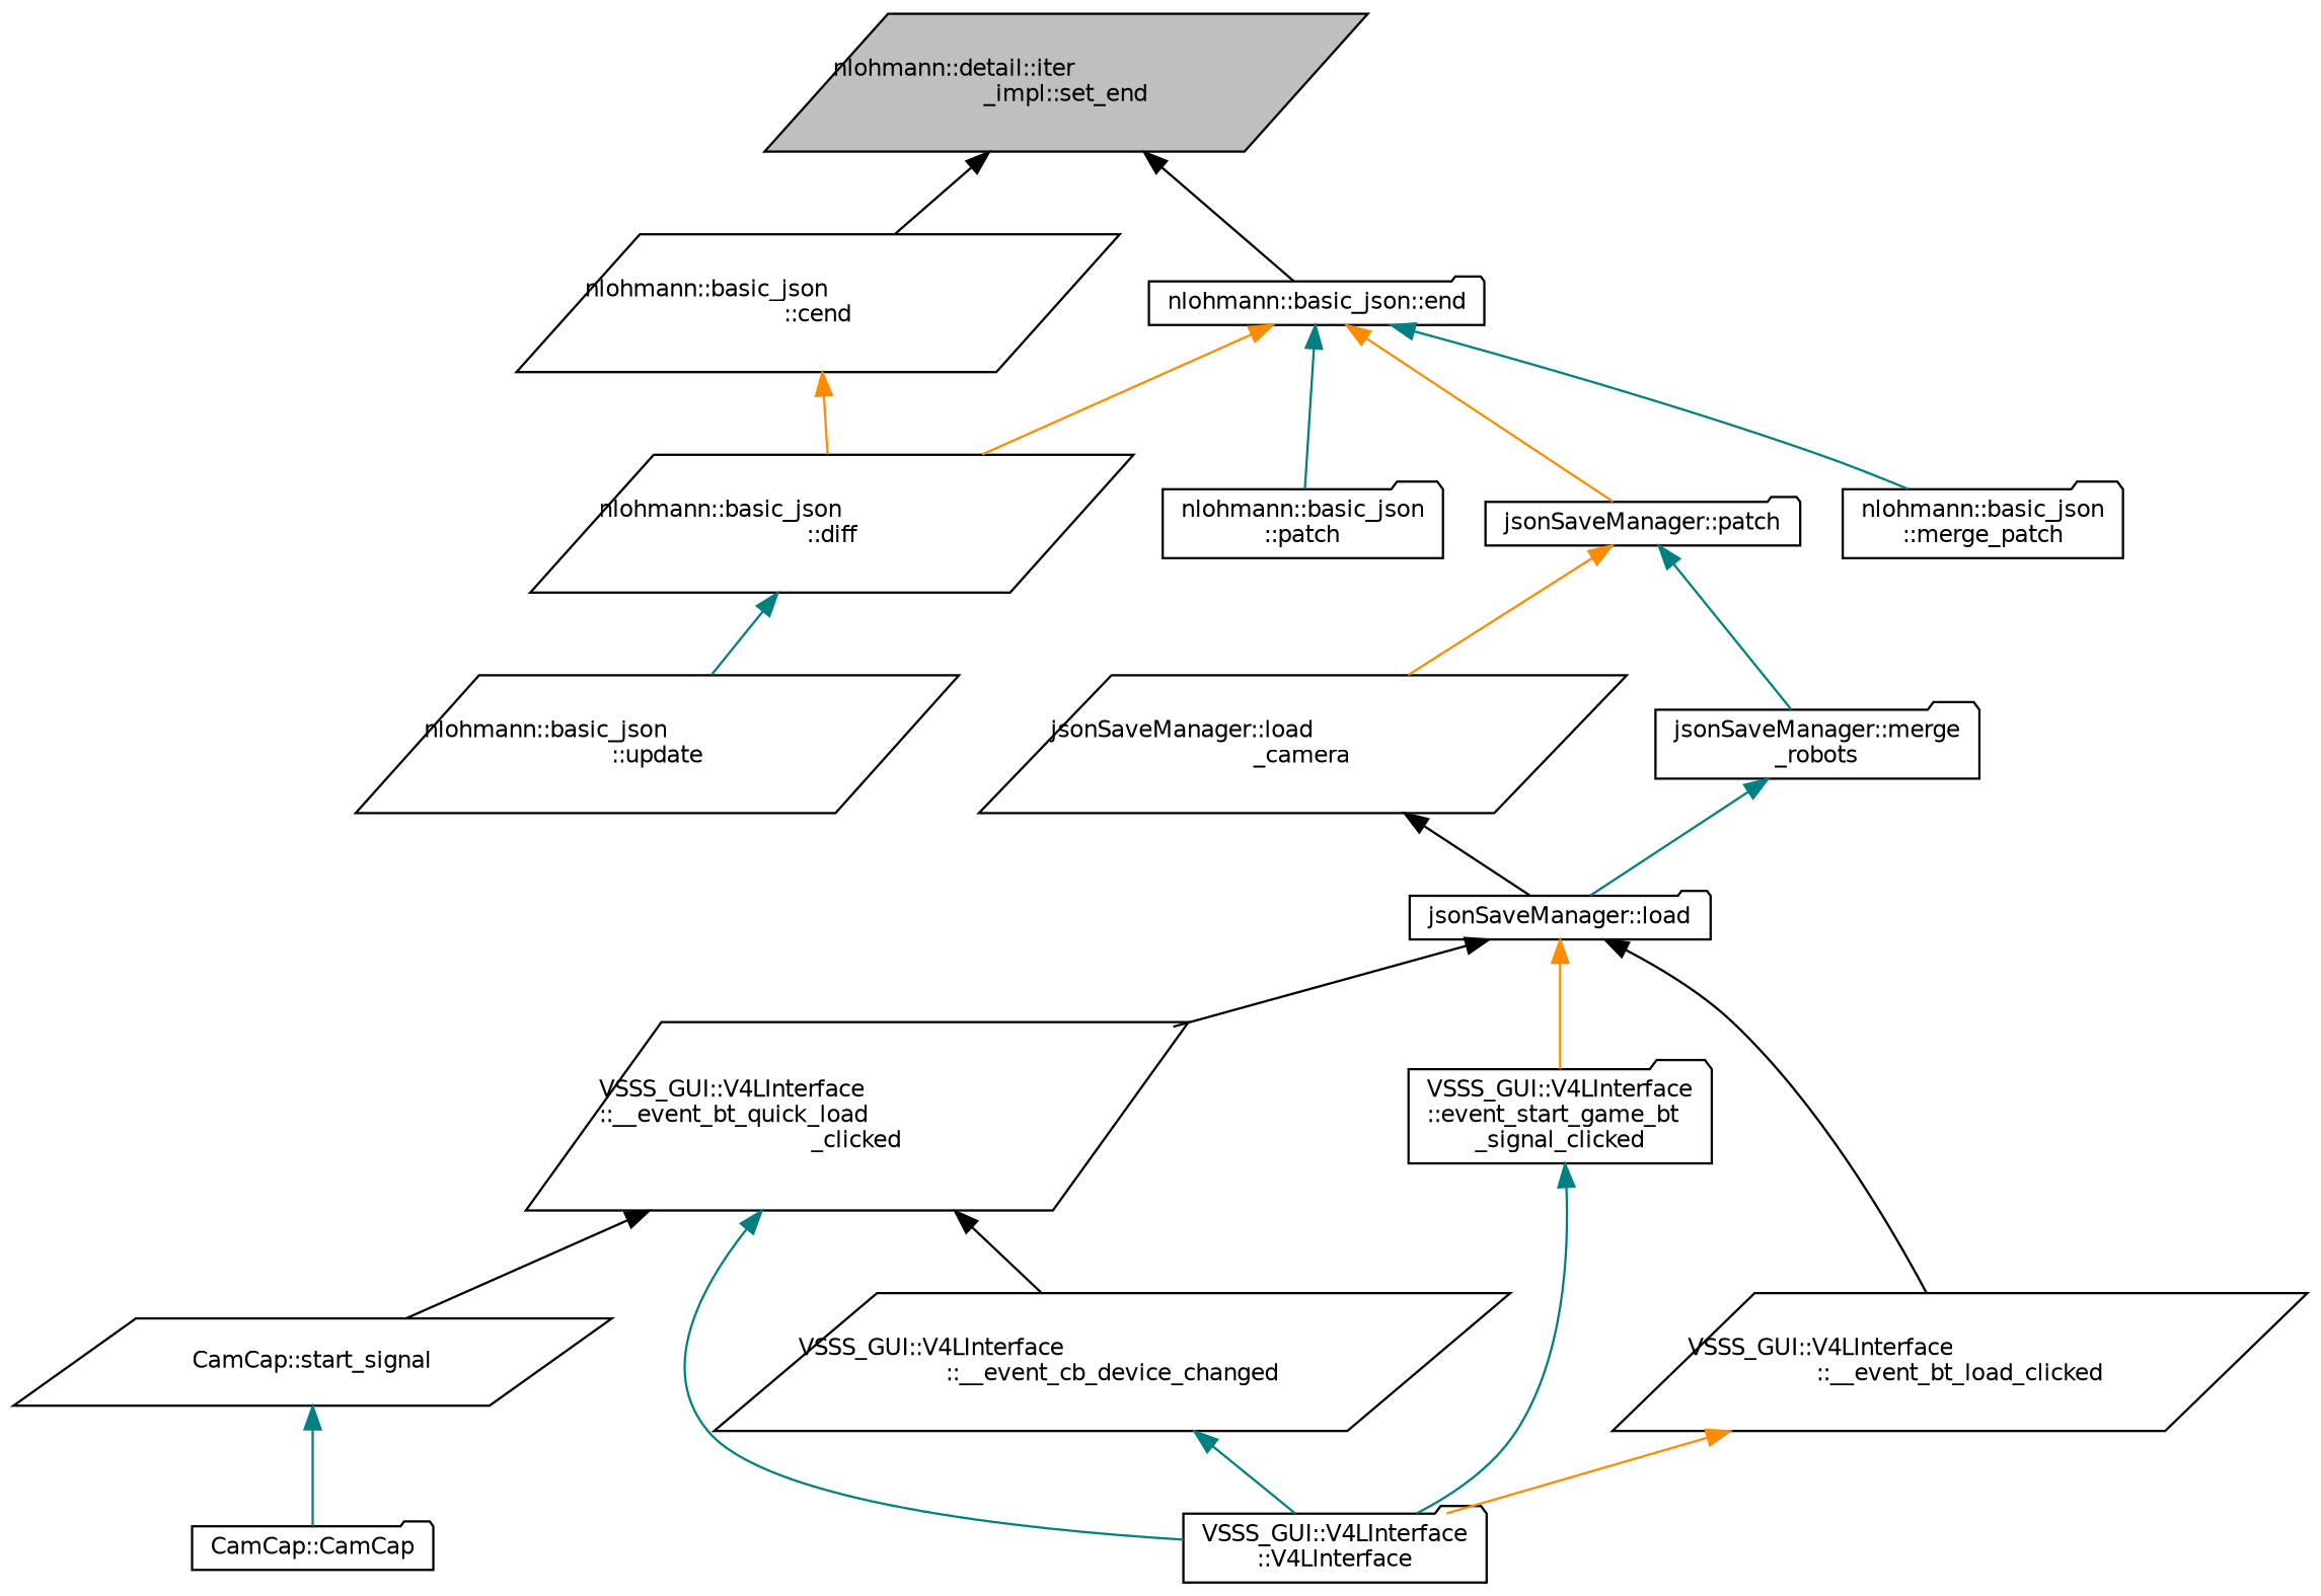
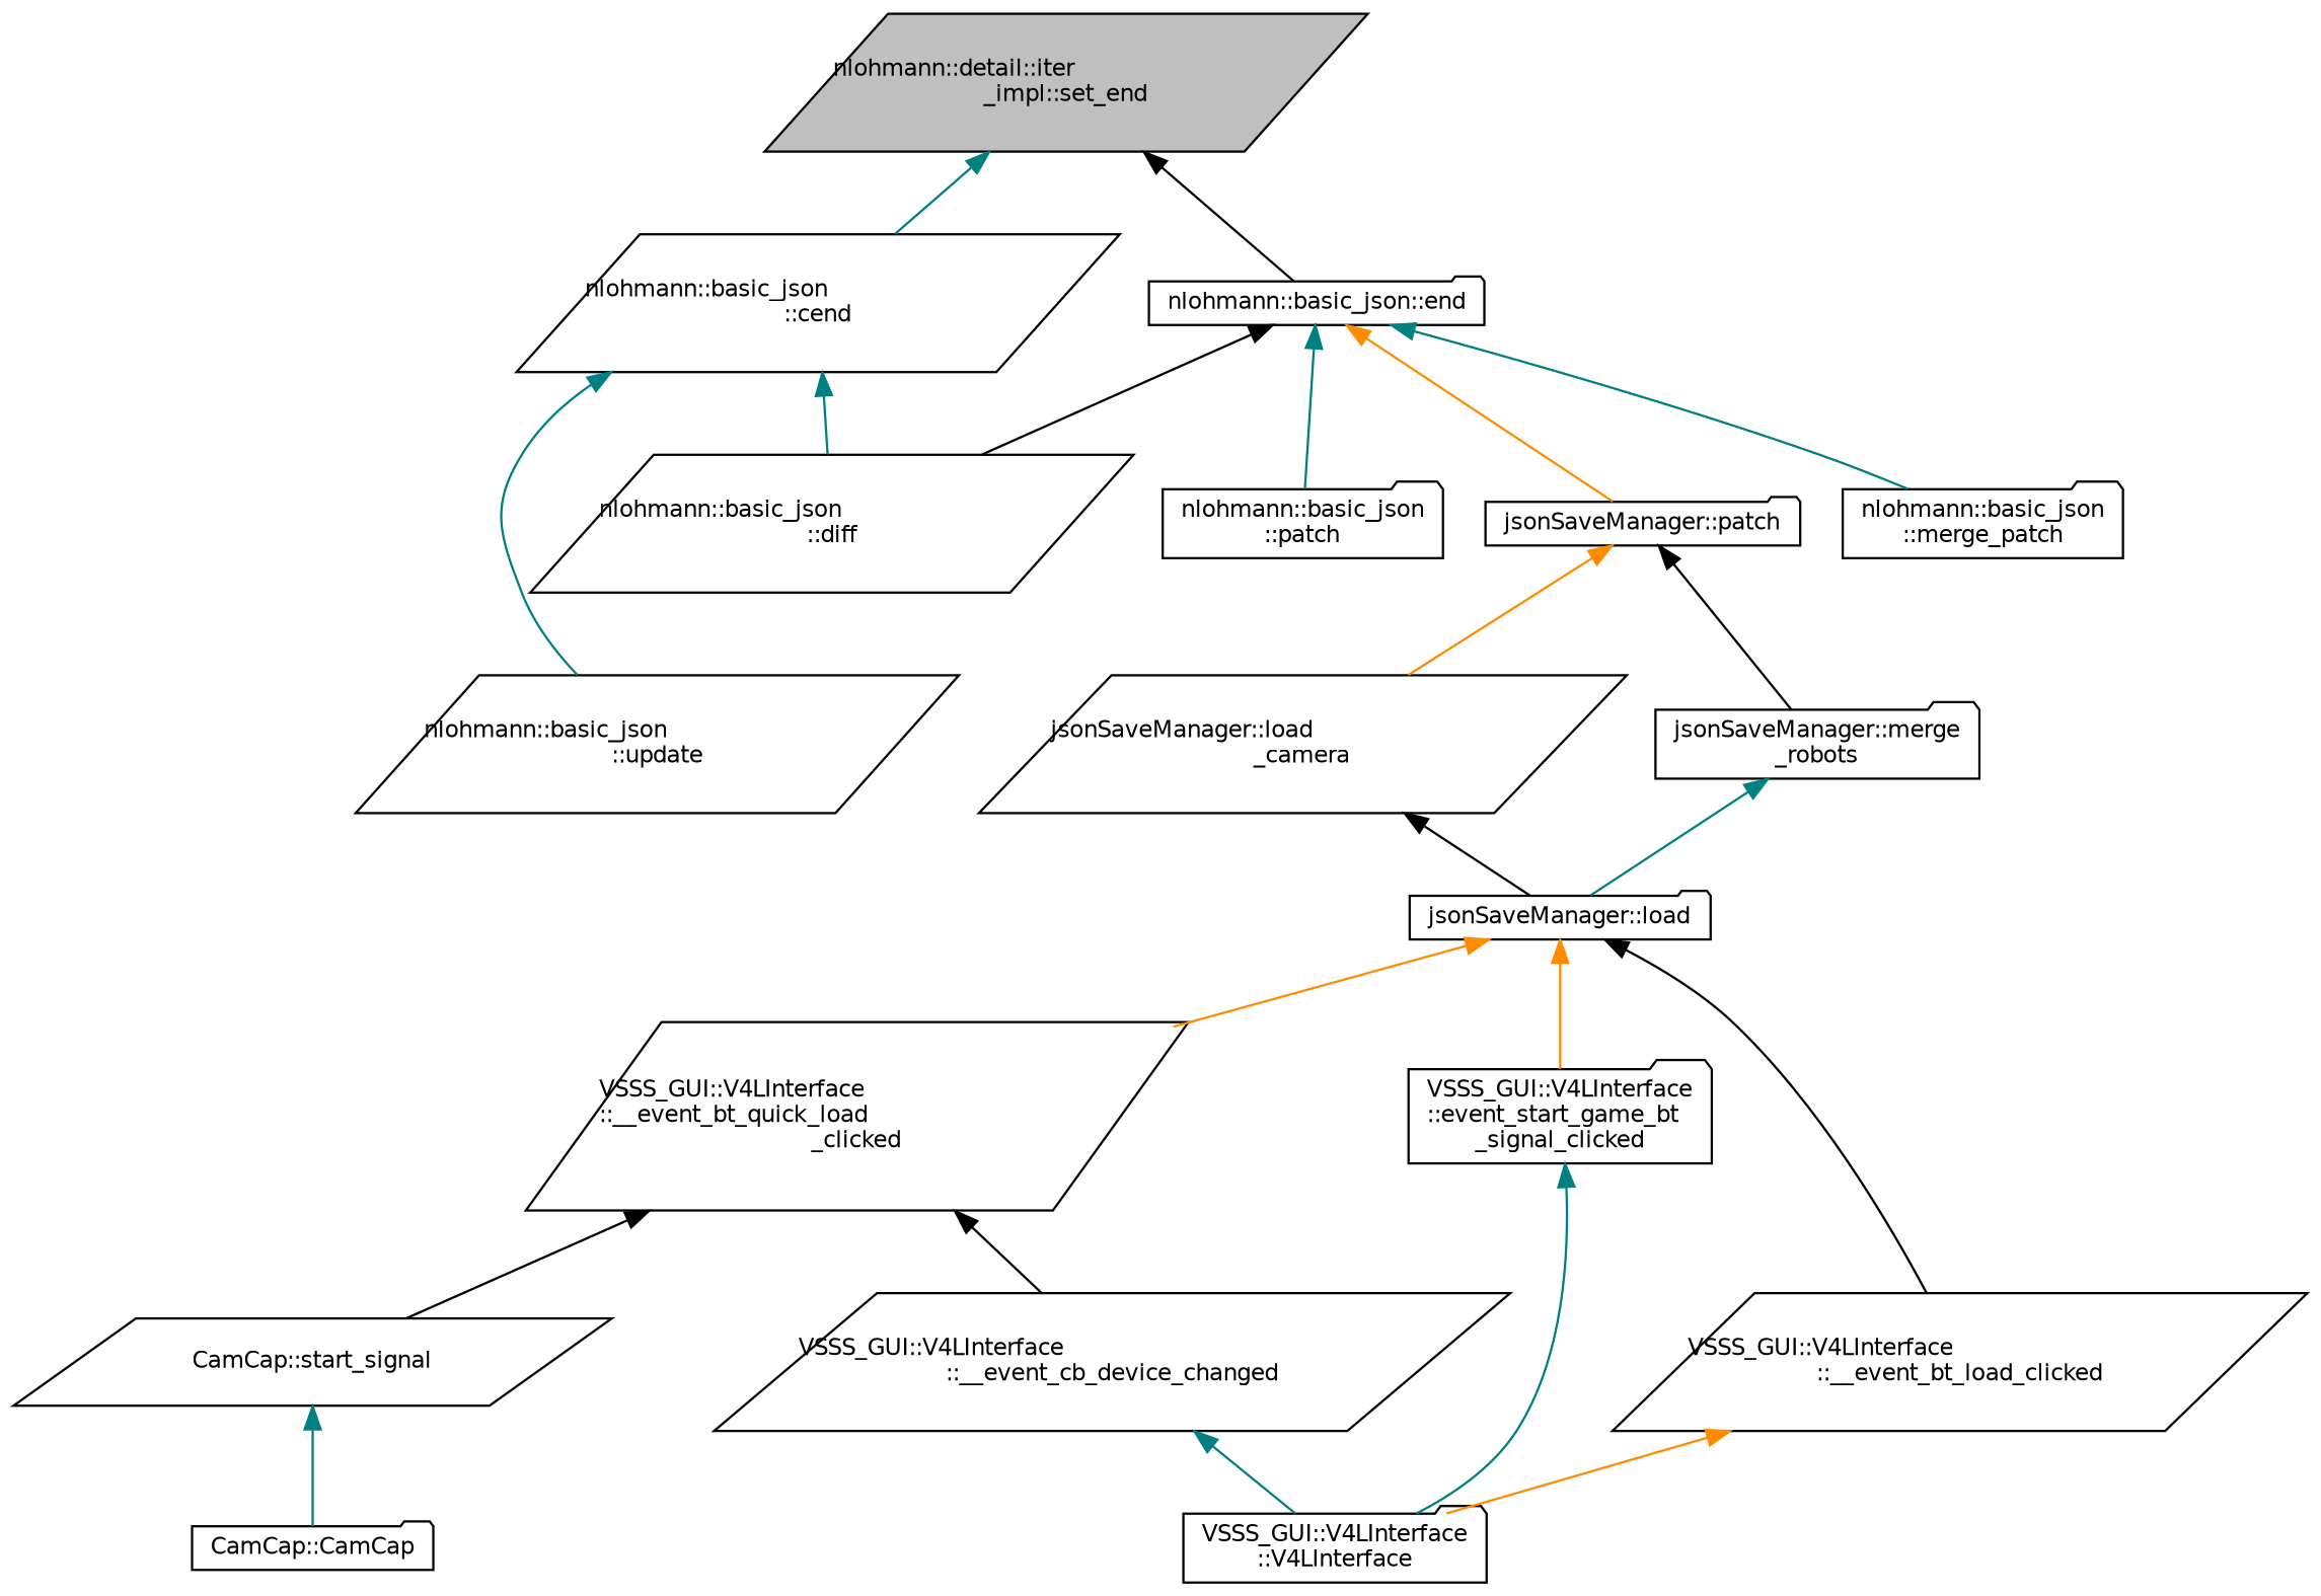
  digraph {
    rankdir=TB
    node [color=black fillcolor=white fontname=Helvetica fontsize=10 shape=parallelogram style=filled]
    edge [color=teal dir=back fontname=Helvetica fontsize=10 labelfontname=Helvetica labelfontsize=10 style=solid]
    n1 [fillcolor=grey75 fontcolor=black height=0.2 label="nlohmann::detail::iter\l_impl::set_end" width=0.4]
    n2 [height=0.2 label="nlohmann::basic_json\l::cend" width=0.4]
    n3 [height=0.2 label="nlohmann::basic_json::end" shape=folder width=0.4]
    n4 [height=0.2 label="nlohmann::basic_json\l::diff" width=0.4]
    n5 [height=0.2 label="nlohmann::basic_json\l::update" width=0.4]
    n6 [height=0.2 label="jsonSaveManager::patch" shape=folder width=0.4]
    n7 [height=0.2 label="nlohmann::basic_json\l::merge_patch" shape=folder width=0.4]
    n8 [height=0.2 label="nlohmann::basic_json\l::patch" shape=folder width=0.4]
    n9 [height=0.2 label="jsonSaveManager::load\l_camera" width=0.4]
    n10 [height=0.2 label="jsonSaveManager::merge\l_robots" shape=folder width=0.4]
    n11 [height=0.2 label="jsonSaveManager::load" shape=folder width=0.4]
    n12 [height=0.2 label="VSSS_GUI::V4LInterface\l::__event_bt_load_clicked" width=0.4]
    n13 [height=0.2 label="VSSS_GUI::V4LInterface\l::__event_bt_quick_load\l_clicked" width=0.4]
    n14 [height=0.2 label="VSSS_GUI::V4LInterface\l::event_start_game_bt\l_signal_clicked" shape=folder width=0.4]
    n15 [height=0.2 label="VSSS_GUI::V4LInterface\l::V4LInterface" shape=folder width=0.4]
    n16 [height=0.2 label="CamCap::start_signal" width=0.4]
    n17 [height=0.2 label="VSSS_GUI::V4LInterface\l::__event_cb_device_changed" width=0.4]
    n18 [height=0.2 label="CamCap::CamCap" shape=folder width=0.4]
-   n1 -> n2 [color=black]
+   n1 -> n2
    n1 -> n3 [color=black]
-   n2 -> n4 [color=darkorange]
-   n4 -> n5
-   n3 -> n4 [color=darkorange]
+   n2 -> n4
+   n2 -> n5
+   n3 -> n4 [color=black]
    n3 -> n6 [color=darkorange]
    n3 -> n7
    n3 -> n8
    n6 -> n9 [color=darkorange]
-   n6 -> n10
+   n6 -> n10 [color=black]
    n9 -> n11 [color=black]
    n10 -> n11
    n11 -> n12 [color=black]
-   n11 -> n13 [color=black]
+   n11 -> n13 [color=darkorange]
    n11 -> n14 [color=darkorange]
    n12 -> n15 [color=darkorange]
-   n13 -> n15
    n13 -> n16 [color=black]
    n13 -> n17 [color=black]
    n14 -> n15
    n16 -> n18
    n17 -> n15
  }
